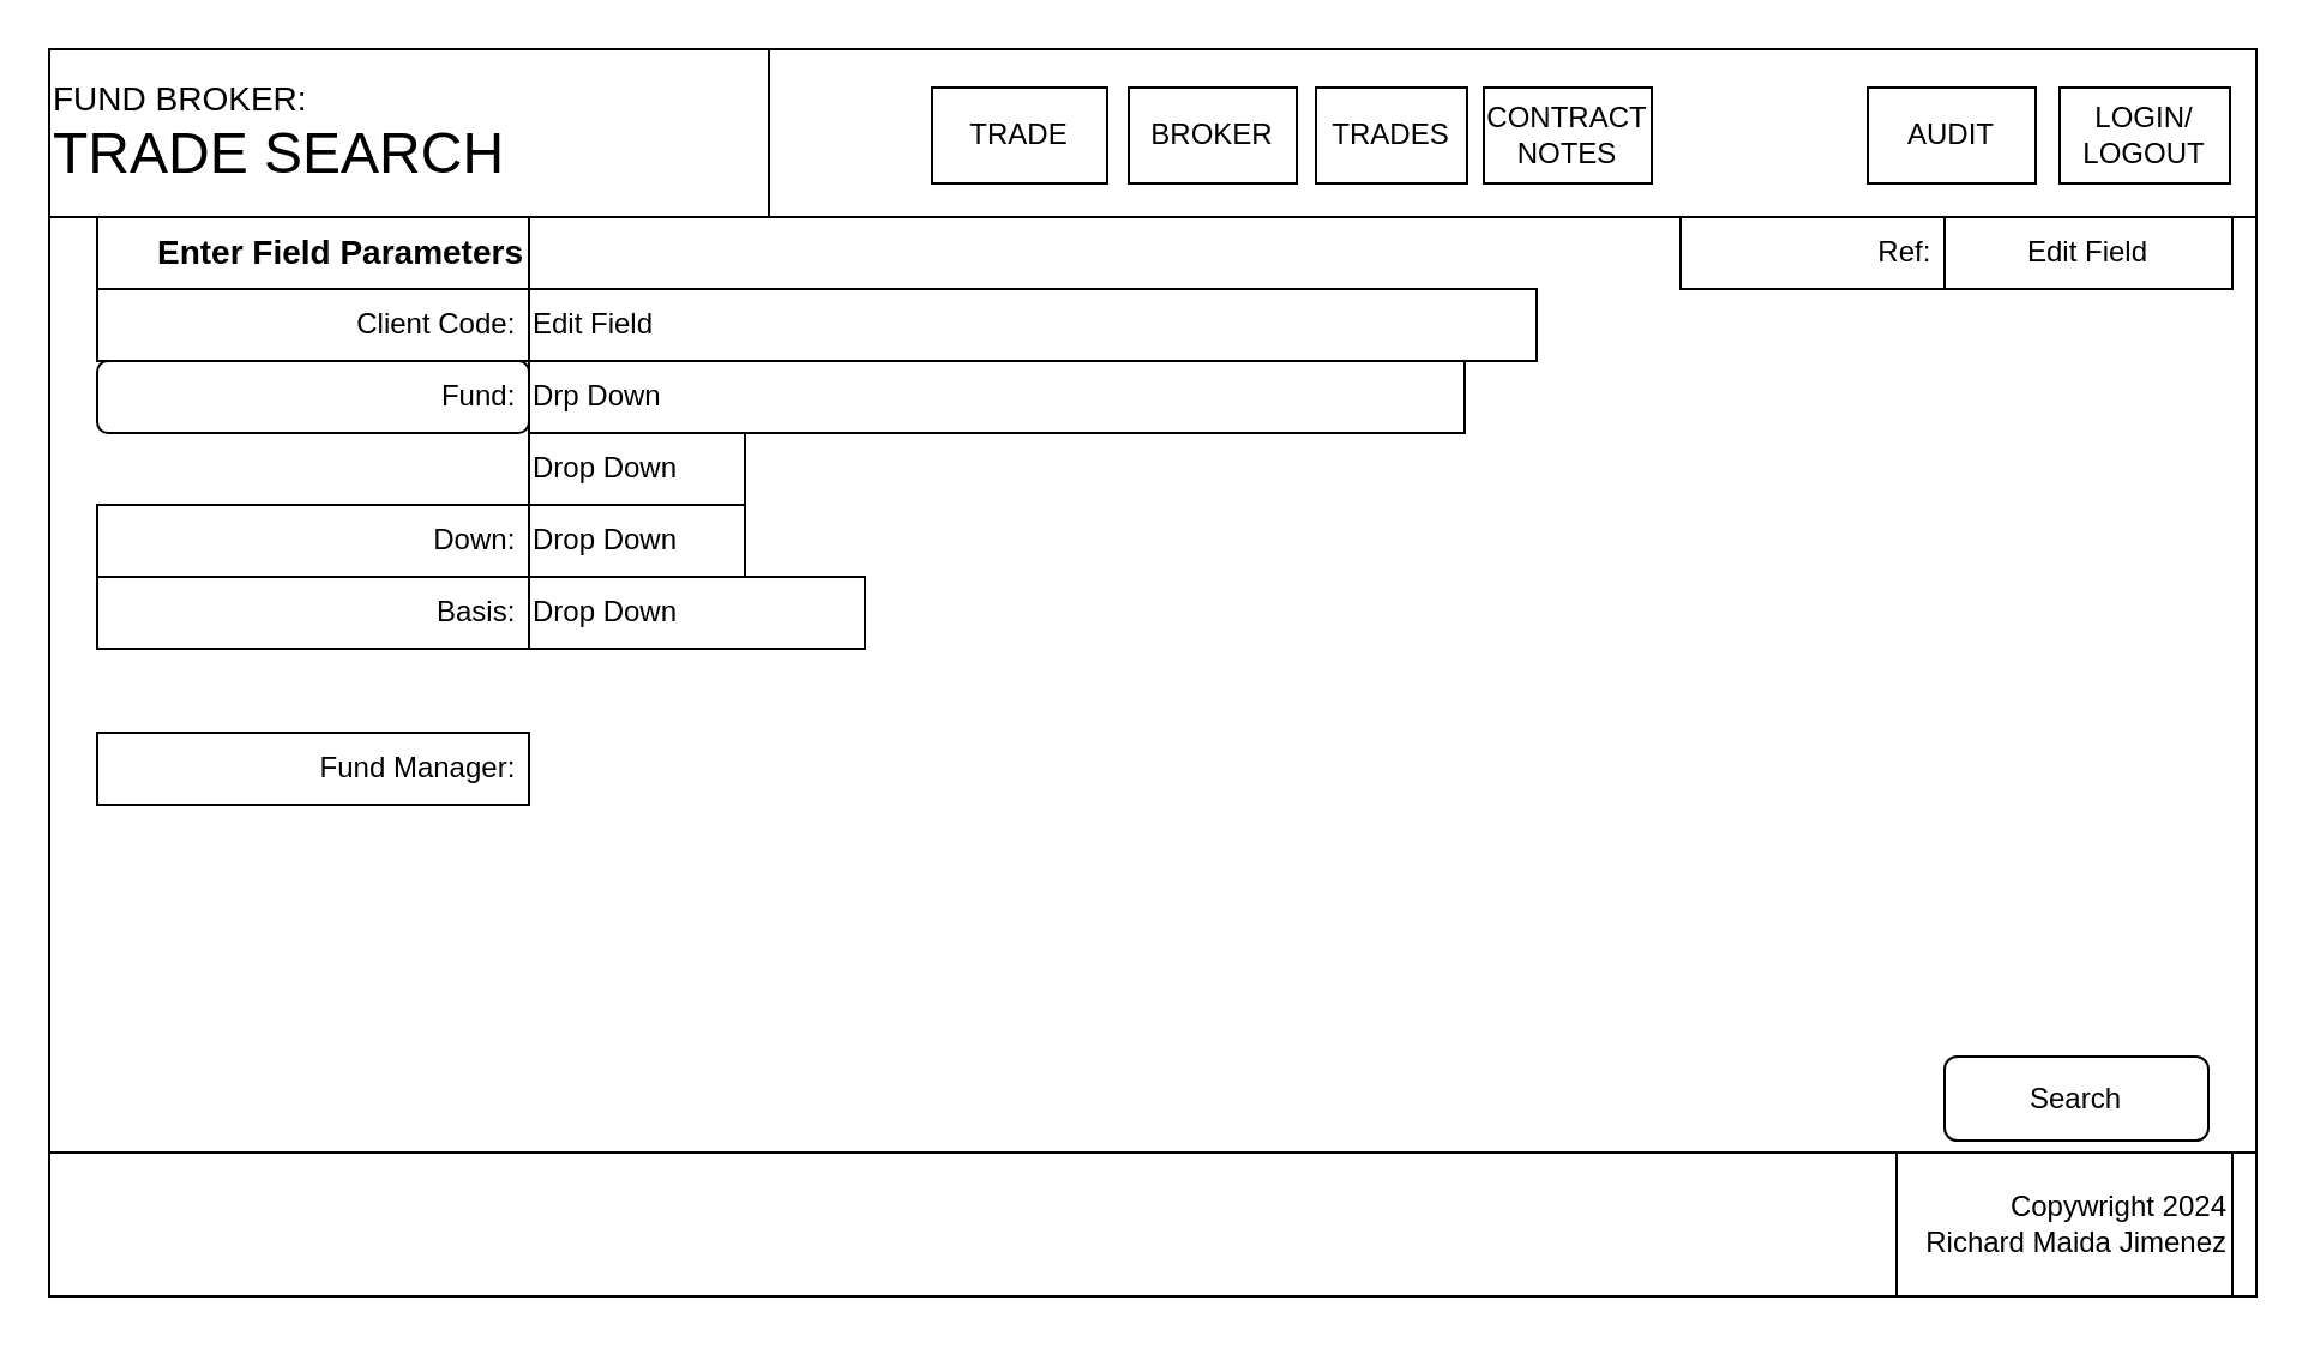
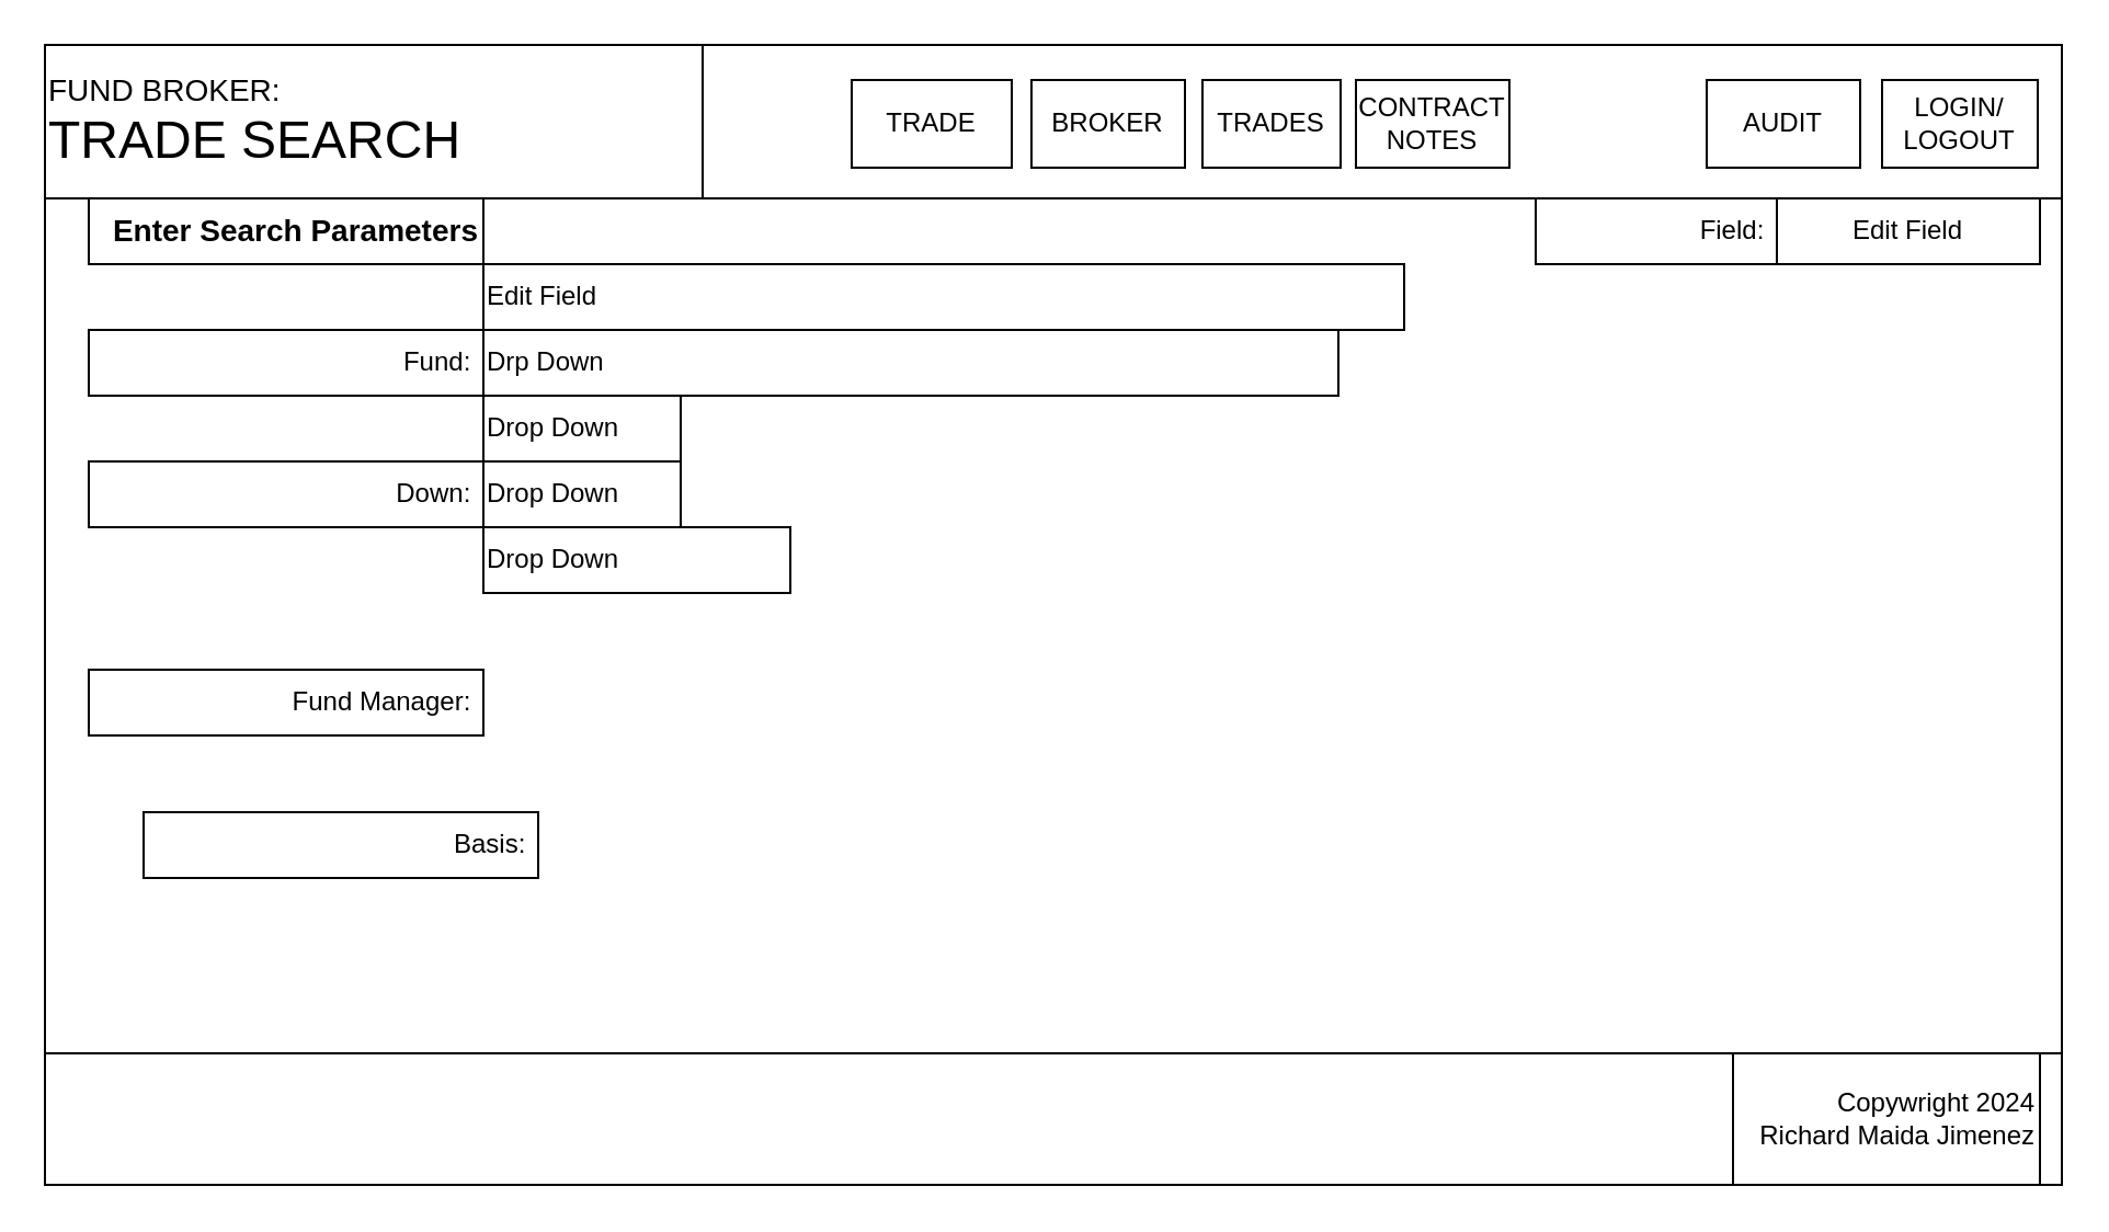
  <mxCell id="0" />
  <mxCell id="1" parent="0" />
  <mxCell id="2" value="&lt;span style=&quot;color: rgba(0, 0, 0, 0); font-family: monospace; font-size: 0px; text-align: start; text-wrap: nowrap;&quot;&gt;%3CmxGraphModel%3E%3Croot%3E%3CmxCell%20id%3D%220%22%2F%3E%3CmxCell%20id%3D%221%22%20parent%3D%220%22%2F%3E%3CmxCell%20id%3D%222%22%20value%3D%22Edit%20Field%22%20style%3D%22rounded%3D0%3BwhiteSpace%3Dwrap%3Bhtml%3D1%3Balign%3Dleft%3B%22%20vertex%3D%221%22%20parent%3D%221%22%3E%3CmxGeometry%20x%3D%22280%22%20y%3D%22210%22%20width%3D%22390%22%20height%3D%2230%22%20as%3D%22geometry%22%2F%3E%3C%2FmxCell%3E%3C%2Froot%3E%3C%2FmxGraphModel%3E&lt;/span&gt;" style="rounded=0;whiteSpace=wrap;html=1;" parent="1" vertex="1"><mxGeometry x="20" y="20" width="920" height="520" as="geometry" /></mxCell>
  <mxCell id="3" value="" style="rounded=0;whiteSpace=wrap;html=1;align=left;" parent="1" vertex="1"><mxGeometry x="20" y="20" width="920" height="70" as="geometry" /></mxCell>
  <mxCell id="4" value="" style="rounded=0;whiteSpace=wrap;html=1;align=right;" parent="1" vertex="1"><mxGeometry x="20" y="480" width="920" height="60" as="geometry" /></mxCell>
  <mxCell id="5" value="&lt;span style=&quot;&quot;&gt;Copywright 2024&lt;/span&gt;&lt;div style=&quot;&quot;&gt;&amp;nbsp;Richard Maida Jimenez&lt;/div&gt;" style="rounded=0;whiteSpace=wrap;html=1;align=right;" parent="1" vertex="1"><mxGeometry x="790" y="480" width="140" height="60" as="geometry" /></mxCell>
  <mxCell id="6" value="&lt;font style=&quot;font-size: 14px;&quot;&gt;FUND BROKER:&lt;/font&gt;&lt;div&gt;&lt;span style=&quot;font-size: 24px; background-color: initial;&quot;&gt;TRADE SEARCH&lt;/span&gt;&lt;/div&gt;" style="rounded=0;whiteSpace=wrap;html=1;align=left;" parent="1" vertex="1"><mxGeometry x="20" y="20" width="300" height="70" as="geometry" /></mxCell>
- <mxCell id="7" value="Ref:&amp;nbsp;" style="rounded=0;whiteSpace=wrap;html=1;align=right;" parent="1" vertex="1"><mxGeometry x="700" y="90" width="110" height="30" as="geometry" /></mxCell>
- <mxCell id="8" value="&lt;div style=&quot;&quot;&gt;&lt;b style=&quot;background-color: initial;&quot;&gt;&lt;font style=&quot;font-size: 14px;&quot;&gt;Enter Field Parameters&lt;/font&gt;&lt;/b&gt;&lt;/div&gt;" style="rounded=0;whiteSpace=wrap;html=1;align=right;" parent="1" vertex="1"><mxGeometry x="40" y="90" width="180" height="30" as="geometry" /></mxCell>
+ <mxCell id="7" value="Field:&amp;nbsp;" style="rounded=0;whiteSpace=wrap;html=1;align=right;" parent="1" vertex="1"><mxGeometry x="700" y="90" width="110" height="30" as="geometry" /></mxCell>
+ <mxCell id="8" value="&lt;div style=&quot;&quot;&gt;&lt;b style=&quot;background-color: initial;&quot;&gt;&lt;font style=&quot;font-size: 14px;&quot;&gt;Enter Search Parameters&lt;/font&gt;&lt;/b&gt;&lt;/div&gt;" style="rounded=0;whiteSpace=wrap;html=1;align=right;" parent="1" vertex="1"><mxGeometry x="40" y="90" width="180" height="30" as="geometry" /></mxCell>
  <mxCell id="9" value="Edit Field" style="rounded=0;whiteSpace=wrap;html=1;" parent="1" vertex="1"><mxGeometry x="810" y="90" width="120" height="30" as="geometry" /></mxCell>
- <mxCell id="10" value="Client Code:&amp;nbsp;" style="rounded=0;whiteSpace=wrap;html=1;align=right;" parent="1" vertex="1"><mxGeometry x="40" y="120" width="180" height="30" as="geometry" /></mxCell>
- <mxCell id="11" value="Fund:&amp;nbsp;" style="whiteSpace=wrap;html=1;align=right;rounded=1;" parent="1" vertex="1"><mxGeometry x="40" y="150" width="180" height="30" as="geometry" /></mxCell>
- <mxCell id="12" value="Basis:&amp;nbsp;" style="rounded=0;whiteSpace=wrap;html=1;align=right;" parent="1" vertex="1"><mxGeometry x="40" y="240" width="180" height="30" as="geometry" /></mxCell>
+ <mxCell id="11" value="Fund:&amp;nbsp;" style="rounded=0;whiteSpace=wrap;html=1;align=right;" parent="1" vertex="1"><mxGeometry x="40" y="150" width="180" height="30" as="geometry" /></mxCell>
+ <mxCell id="12" value="Basis:&amp;nbsp;" style="rounded=0;whiteSpace=wrap;html=1;align=right;" parent="1" vertex="1"><mxGeometry x="65" y="370" width="180" height="30" as="geometry" /></mxCell>
  <mxCell id="13" value="Down:&amp;nbsp;" style="rounded=0;whiteSpace=wrap;html=1;align=right;" parent="1" vertex="1"><mxGeometry x="40" y="210" width="180" height="30" as="geometry" /></mxCell>
  <mxCell id="14" value="Fund Manager:&amp;nbsp;" style="rounded=0;whiteSpace=wrap;html=1;align=right;" parent="1" vertex="1"><mxGeometry x="40" y="305" width="180" height="30" as="geometry" /></mxCell>
  <mxCell id="15" value="Edit Field" style="rounded=0;whiteSpace=wrap;html=1;align=left;" parent="1" vertex="1"><mxGeometry x="220" y="120" width="420" height="30" as="geometry" /></mxCell>
  <mxCell id="16" value="Drp Down" style="rounded=0;whiteSpace=wrap;html=1;align=left;" parent="1" vertex="1"><mxGeometry x="220" y="150" width="390" height="30" as="geometry" /></mxCell>
  <mxCell id="17" value="Drop Down" style="rounded=0;whiteSpace=wrap;html=1;align=left;" parent="1" vertex="1"><mxGeometry x="220" y="180" width="90" height="30" as="geometry" /></mxCell>
  <mxCell id="18" value="Drop Down" style="rounded=0;whiteSpace=wrap;html=1;align=left;" parent="1" vertex="1"><mxGeometry x="220" y="210" width="90" height="30" as="geometry" /></mxCell>
  <mxCell id="19" value="Drop Down" style="rounded=0;whiteSpace=wrap;html=1;align=left;" parent="1" vertex="1"><mxGeometry x="220" y="240" width="140" height="30" as="geometry" /></mxCell>
- <mxCell id="20" value="Search" style="rounded=1;whiteSpace=wrap;html=1;" parent="1" vertex="1"><mxGeometry x="810" y="440" width="110" height="35" as="geometry" /></mxCell>
  <mxCell id="21" value="LOGIN/&lt;div&gt;LOGOUT&lt;/div&gt;" style="rounded=0;whiteSpace=wrap;html=1;" parent="1" vertex="1"><mxGeometry x="858" y="36" width="71" height="40" as="geometry" /></mxCell>
  <mxCell id="22" value="TRADE" style="rounded=0;whiteSpace=wrap;html=1;" parent="1" vertex="1"><mxGeometry x="388" y="36" width="73" height="40" as="geometry" /></mxCell>
  <mxCell id="23" value="BROKER" style="rounded=0;whiteSpace=wrap;html=1;" parent="1" vertex="1"><mxGeometry x="470" y="36" width="70" height="40" as="geometry" /></mxCell>
  <mxCell id="24" value="TRADES" style="rounded=0;whiteSpace=wrap;html=1;" parent="1" vertex="1"><mxGeometry x="548" y="36" width="63" height="40" as="geometry" /></mxCell>
  <mxCell id="25" value="CONTRACT&lt;div&gt;NOTES&lt;/div&gt;" style="rounded=0;whiteSpace=wrap;html=1;" parent="1" vertex="1"><mxGeometry x="618" y="36" width="70" height="40" as="geometry" /></mxCell>
  <mxCell id="26" value="AUDIT" style="rounded=0;whiteSpace=wrap;html=1;" parent="1" vertex="1"><mxGeometry x="778" y="36" width="70" height="40" as="geometry" /></mxCell>
